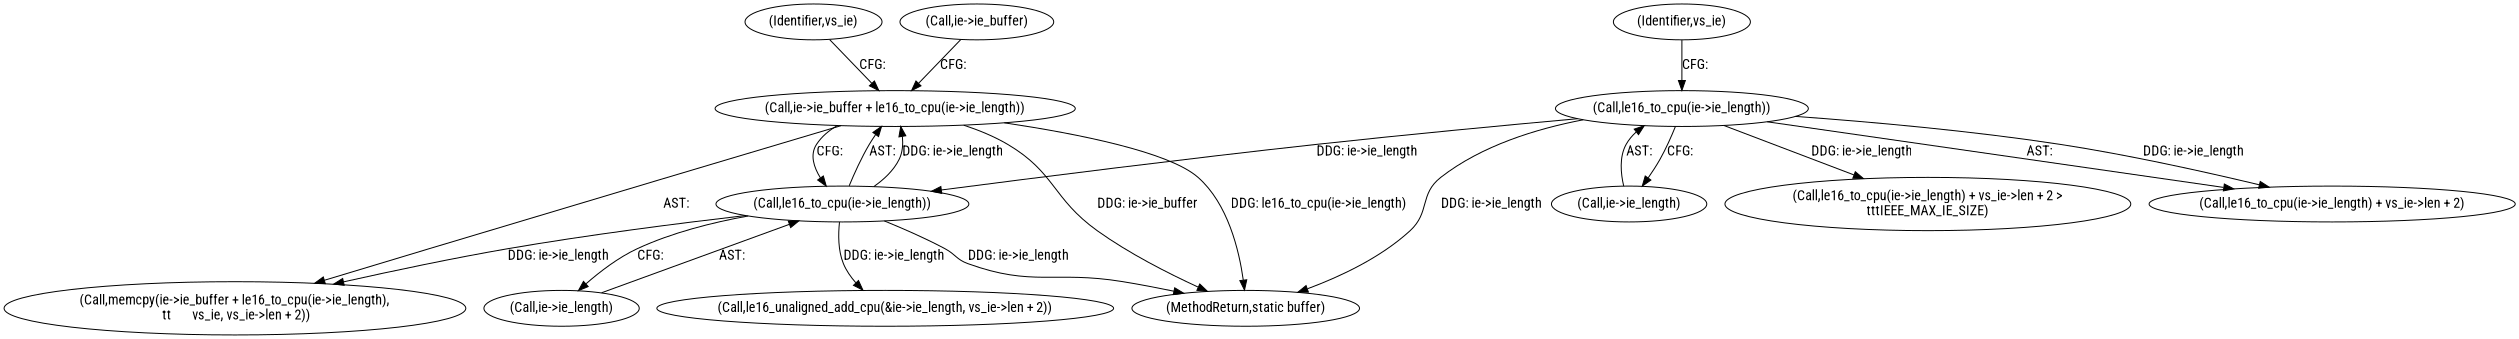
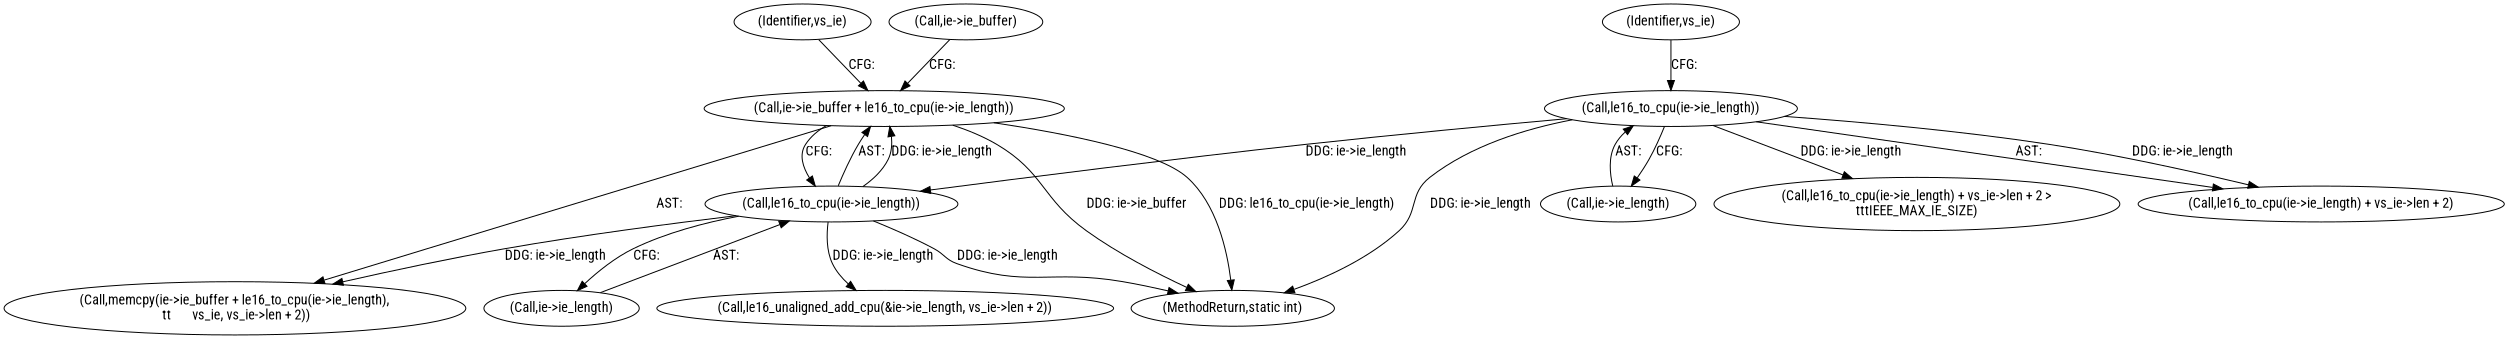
  digraph {
    fontname="Roboto Condensed"
    node [fontname="Roboto Condensed"]
    edge [fontname="Roboto Condensed"]
    n1 [label="(Call,ie->ie_buffer + le16_to_cpu(ie->ie_length))"]
    n2 [label="(Call,le16_to_cpu(ie->ie_length))"]
-   n3 [label="(MethodReturn,static buffer)"]
+   n3 [label="(MethodReturn,static int)"]
    n4 [label="(Call,memcpy(ie->ie_buffer + le16_to_cpu(ie->ie_length),\n \t\t       vs_ie, vs_ie->len + 2))"]
    n5 [label="(Call,ie->ie_length)"]
    n6 [label="(Call,le16_unaligned_add_cpu(&ie->ie_length, vs_ie->len + 2))"]
    n7 [label="(Call,le16_to_cpu(ie->ie_length))"]
    n8 [label="(Call,le16_to_cpu(ie->ie_length) + vs_ie->len + 2)"]
    n9 [label="(Call,ie->ie_length)"]
    n10 [label="(Call,le16_to_cpu(ie->ie_length) + vs_ie->len + 2 >\n\t\t\tIEEE_MAX_IE_SIZE)"]
    n11 [label="(Identifier,vs_ie)"]
    n12 [label="(Call,ie->ie_buffer)"]
    n13 [label="(Identifier,vs_ie)"]
    n1 -> n2 [label="CFG: "]
    n1 -> n3 [label="DDG: ie->ie_buffer"]
    n1 -> n3 [label="DDG: le16_to_cpu(ie->ie_length)"]
    n1 -> n4 [label="AST: "]
    n2 -> n1 [label="AST: "]
    n2 -> n1 [label="DDG: ie->ie_length"]
    n2 -> n3 [label="DDG: ie->ie_length"]
    n2 -> n4 [label="DDG: ie->ie_length"]
    n2 -> n5 [label="CFG: "]
    n2 -> n6 [label="DDG: ie->ie_length"]
    n5 -> n2 [label="AST: "]
    n7 -> n2 [label="DDG: ie->ie_length"]
    n7 -> n3 [label="DDG: ie->ie_length"]
    n7 -> n8 [label="AST: "]
    n7 -> n8 [label="DDG: ie->ie_length"]
    n7 -> n9 [label="CFG: "]
    n7 -> n10 [label="DDG: ie->ie_length"]
    n9 -> n7 [label="AST: "]
    n11 -> n7 [label="CFG: "]
    n12 -> n1 [label="CFG: "]
    n13 -> n1 [label="CFG: "]
  }
